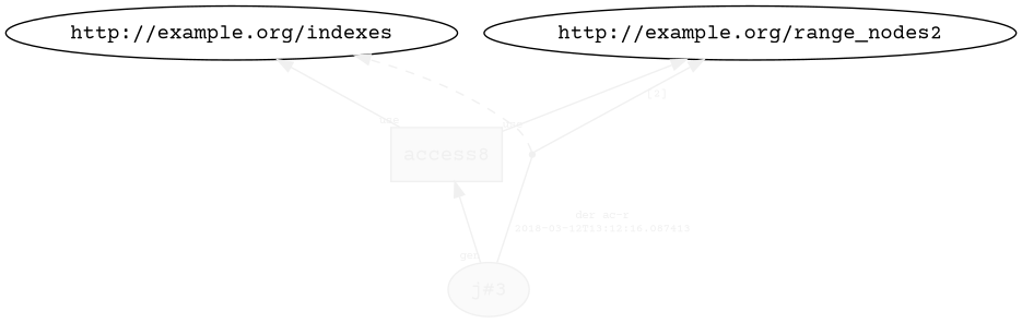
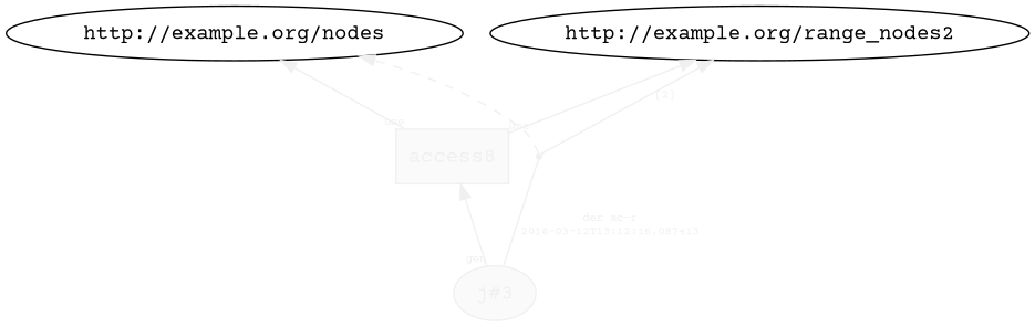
  digraph {
    rankdir=BT
    fontname="Courier Prime"
    node [color="#F0F0F0" fontcolor="#F0F0F0" fontname="Courier Prime"]
    edge [color="#F0F0F0" fontcolor="#F0F0F0" rotation=20 fontname="Courier Prime"]
    n1 [fillcolor="#FAFAFA" label="j#3" style=filled]
    n2 [fillcolor="#FAFAFA" label=access8 shape=polygon sides=4 style=filled]
    bn0 [shape=point]
-   "http://example.org/indexes" [color="" fontcolor=""]
+   "http://example.org/indexes" [label="http://example.org/nodes" color="" fontcolor=""]
    "http://example.org/range_nodes2" [color="" fontcolor=""]
    n1 -> n2 [labelangle=60.0 labeldistance=1.5 labelfontsize=8 taillabel=gen]
    n1 -> bn0 [angle=60.0 arrowhead=none distance=1.5 fontsize=8 label="der ac-r\n2018-03-12T13:12:16.087413"]
    n2 -> "http://example.org/indexes" [labelangle=60.0 labeldistance=1.5 labelfontsize=8 taillabel=use]
    n2 -> "http://example.org/range_nodes2" [labelangle=60.0 labeldistance=1.5 labelfontsize=8 taillabel=use]
    bn0 -> "http://example.org/indexes" [style=dashed rotation=""]
    bn0 -> "http://example.org/range_nodes2" [angle=60.0 distance=1.5 fontsize=8 label="[2]"]
  }
